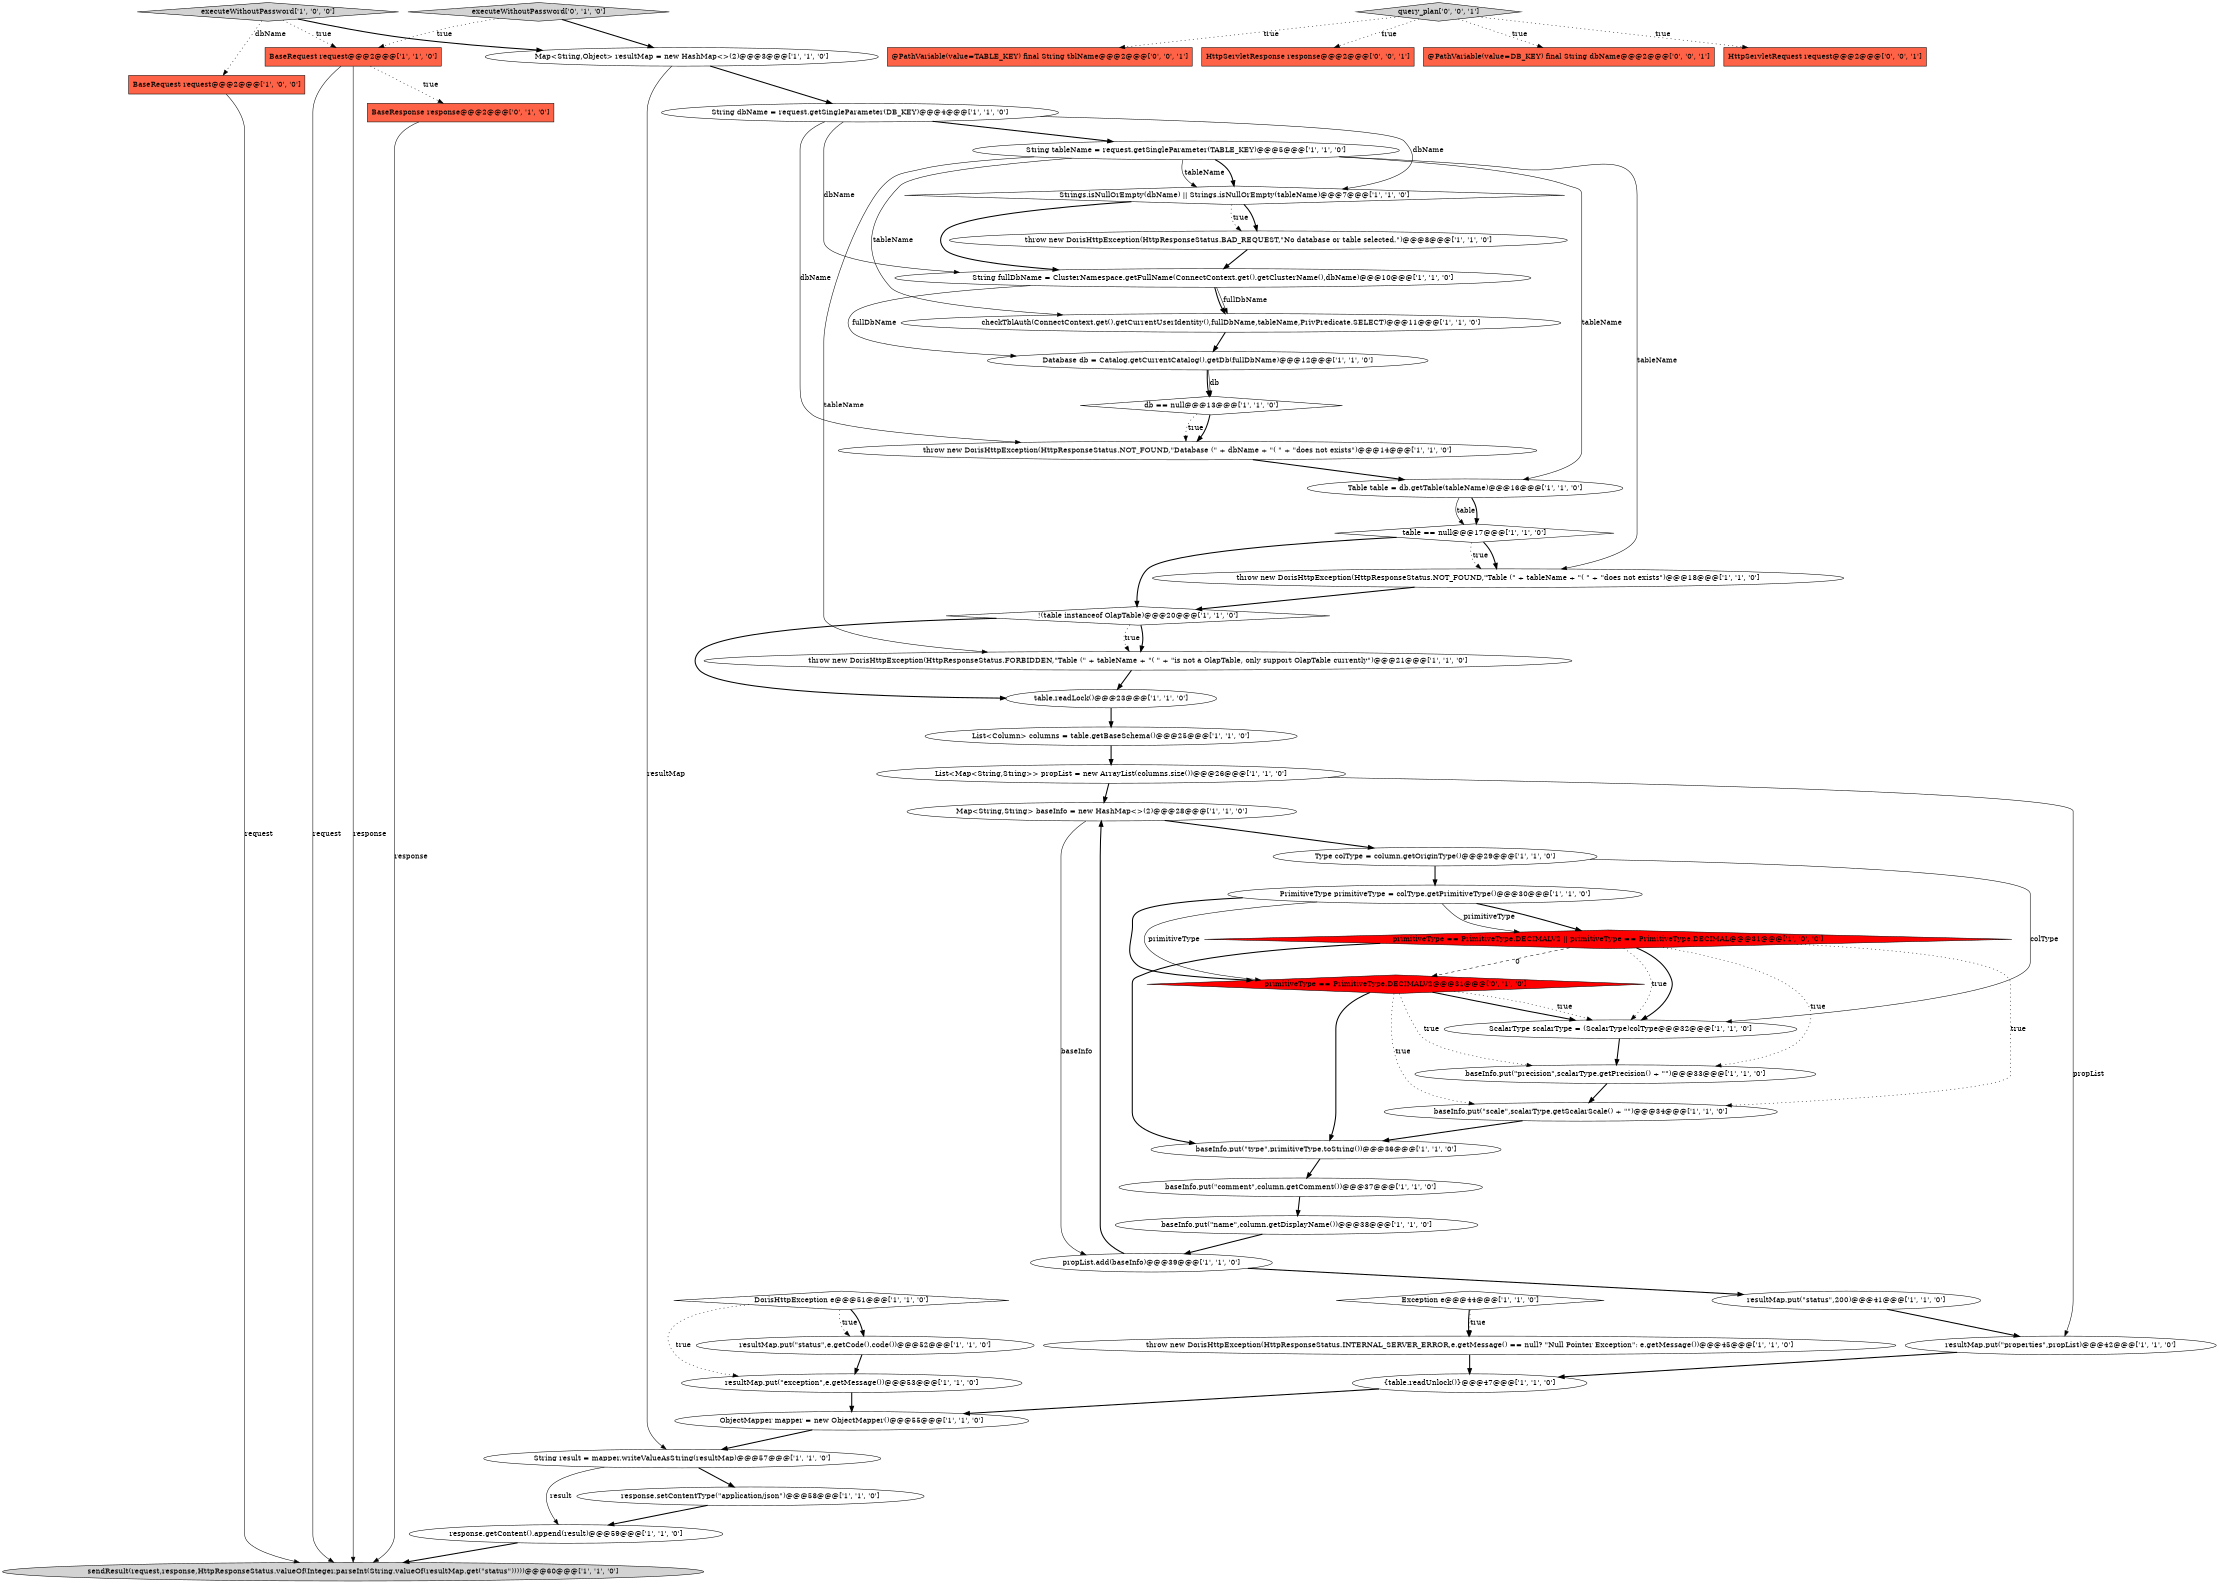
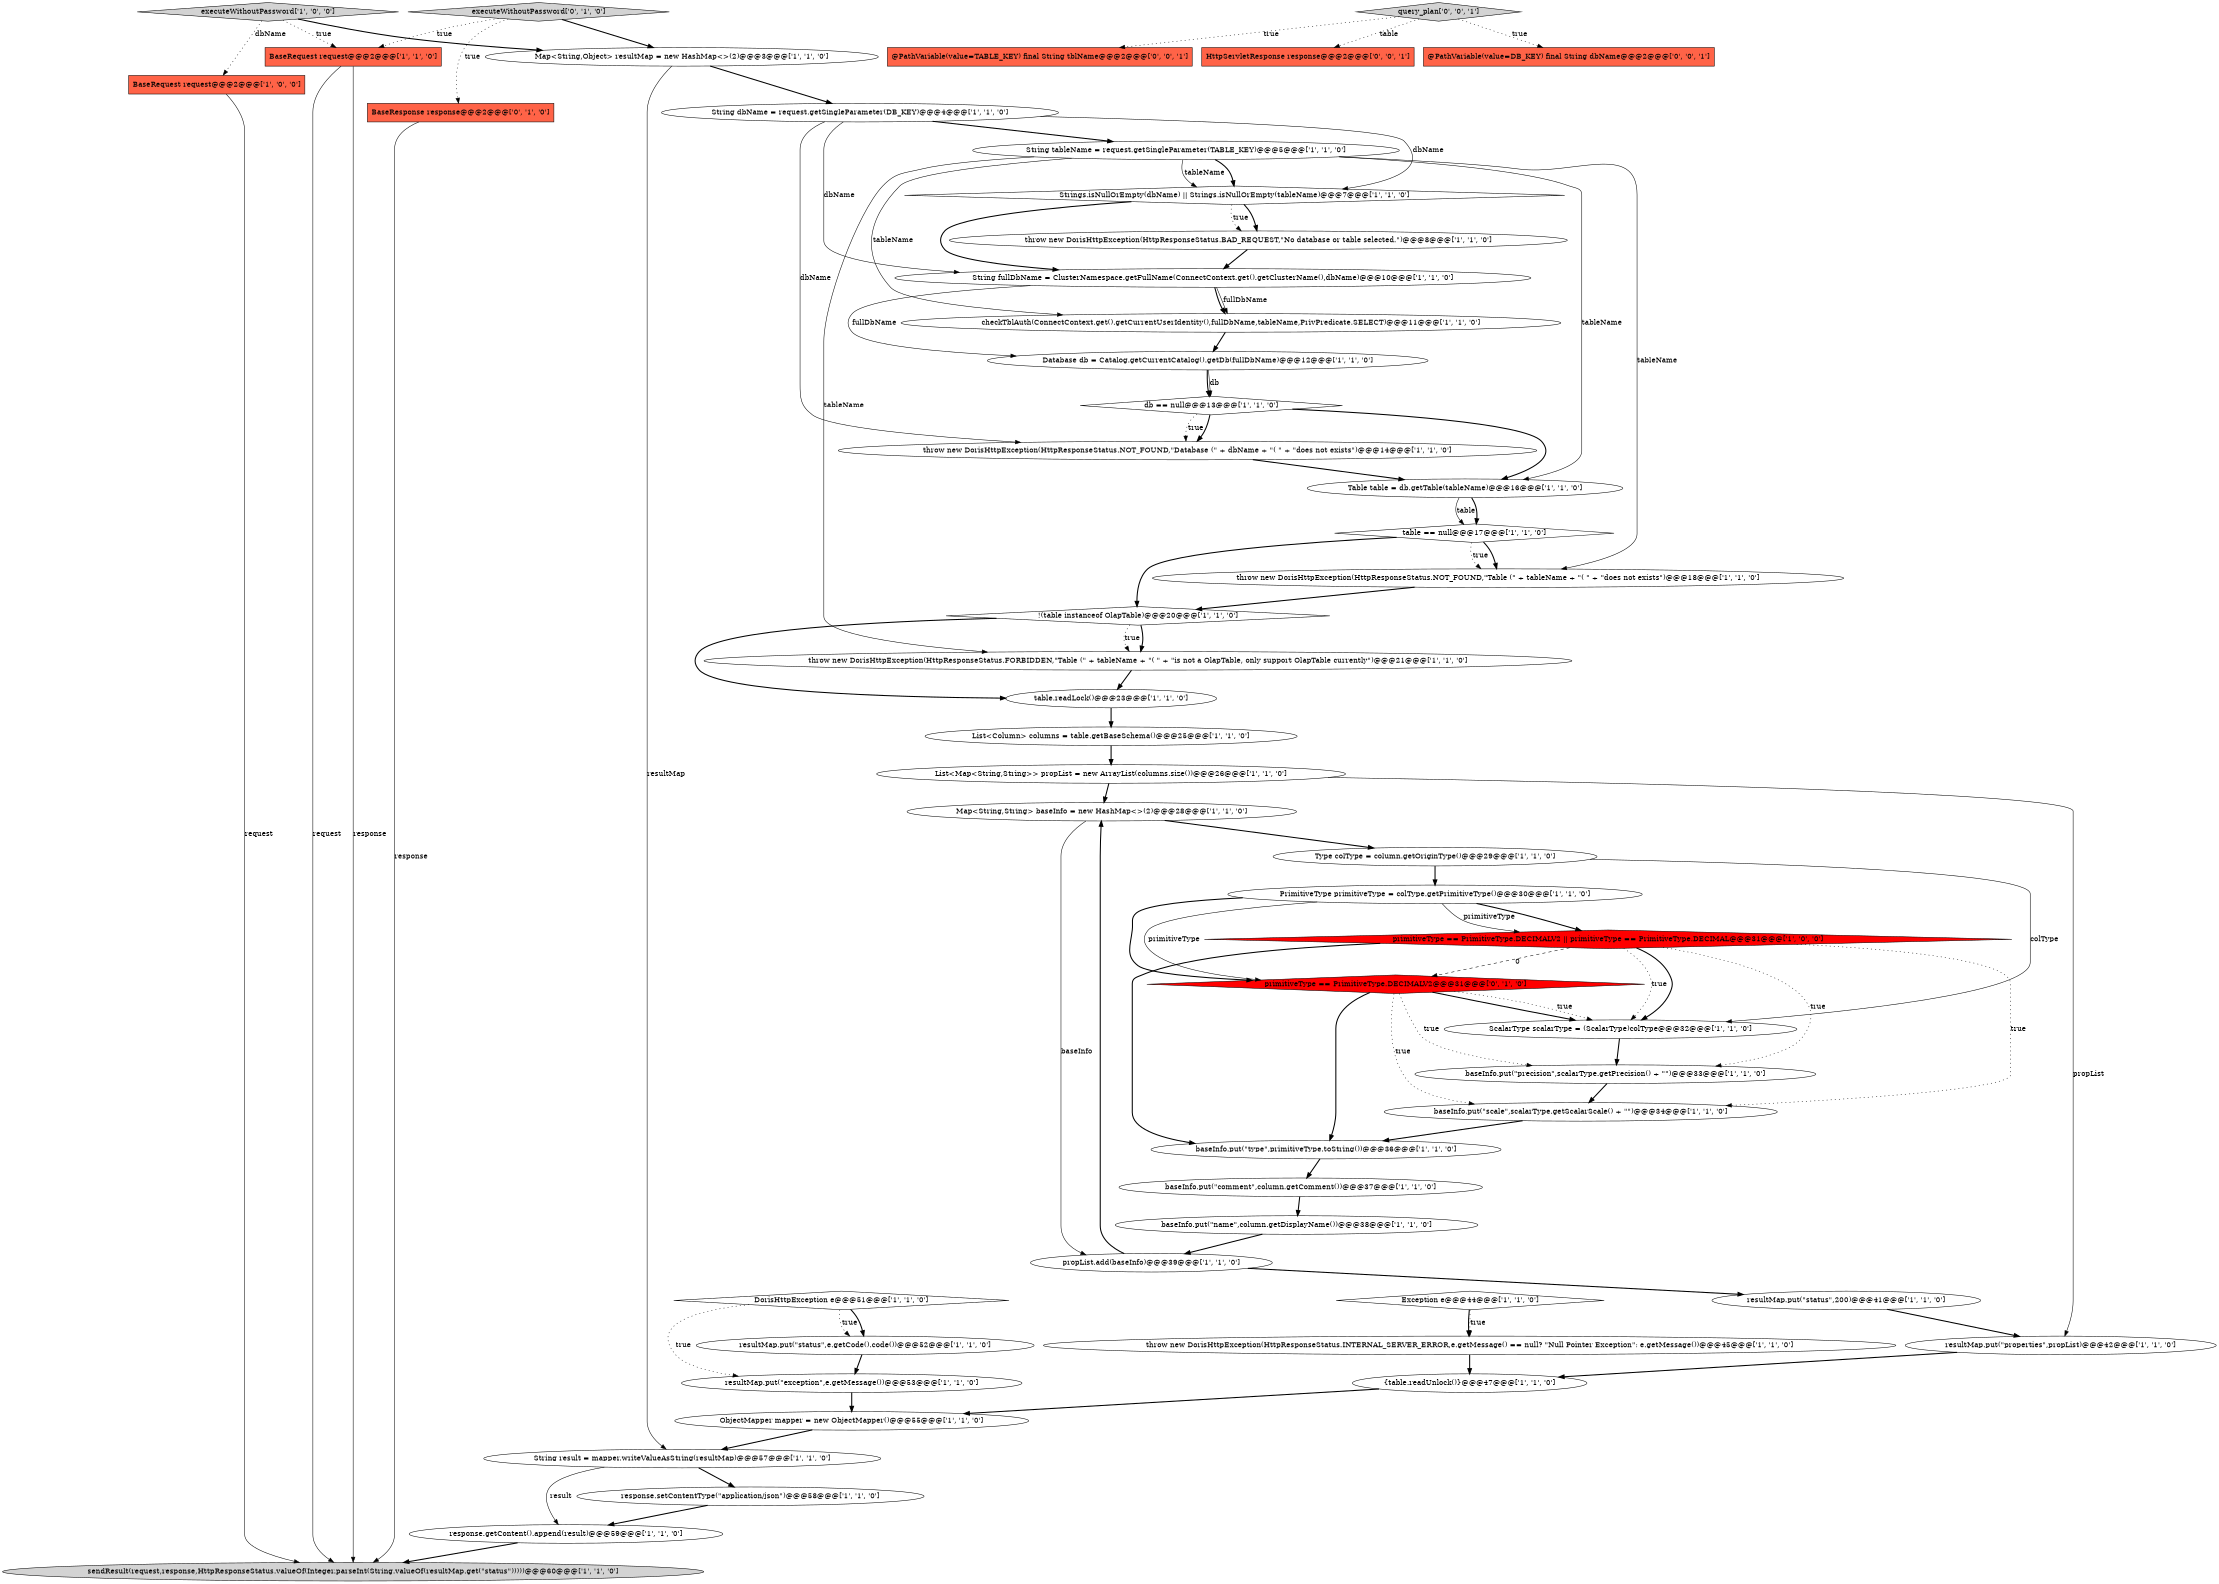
  digraph {
    node [fillcolor=white shape=ellipse style=filled]
    edge [style=bold]
    n1 [label="throw new DorisHttpException(HttpResponseStatus.INTERNAL_SERVER_ERROR,e.getMessage() == null? \"Null Pointer Exception\": e.getMessage())@@@45@@@['1', '1', '0']"]
    n2 [label="{table.readUnlock()}@@@47@@@['1', '1', '0']"]
    n3 [label="ObjectMapper mapper = new ObjectMapper()@@@55@@@['1', '1', '0']"]
    n4 [fillcolor=tomato label="@PathVariable(value=TABLE_KEY) final String tblName@@@2@@@['0', '0', '1']" shape=box]
    n5 [fillcolor=tomato label="HttpServletResponse response@@@2@@@['0', '0', '1']" shape=box]
    n6 [label="resultMap.put(\"exception\",e.getMessage())@@@53@@@['1', '1', '0']"]
    n7 [label="String result = mapper.writeValueAsString(resultMap)@@@57@@@['1', '1', '0']"]
    n8 [label="resultMap.put(\"status\",200)@@@41@@@['1', '1', '0']"]
    n9 [label="resultMap.put(\"properties\",propList)@@@42@@@['1', '1', '0']"]
    n10 [label="propList.add(baseInfo)@@@39@@@['1', '1', '0']"]
    n11 [label="Map<String,String> baseInfo = new HashMap<>(2)@@@28@@@['1', '1', '0']"]
    n12 [label="Type colType = column.getOriginType()@@@29@@@['1', '1', '0']"]
    n13 [label="throw new DorisHttpException(HttpResponseStatus.FORBIDDEN,\"Table (\" + tableName + \"( \" + \"is not a OlapTable, only support OlapTable currently\")@@@21@@@['1', '1', '0']"]
    n14 [label="table.readLock()@@@23@@@['1', '1', '0']"]
    n15 [label="List<Column> columns = table.getBaseSchema()@@@25@@@['1', '1', '0']"]
    n16 [fillcolor=lightgray label="sendResult(request,response,HttpResponseStatus.valueOf(Integer.parseInt(String.valueOf(resultMap.get(\"status\")))))@@@60@@@['1', '1', '0']"]
    n17 [label="baseInfo.put(\"precision\",scalarType.getPrecision() + \"\")@@@33@@@['1', '1', '0']"]
    n18 [label="baseInfo.put(\"scale\",scalarType.getScalarScale() + \"\")@@@34@@@['1', '1', '0']"]
    n19 [label="baseInfo.put(\"type\",primitiveType.toString())@@@36@@@['1', '1', '0']"]
    n20 [fillcolor=tomato label="BaseRequest request@@@2@@@['1', '0', '0']" shape=box]
    n21 [fillcolor=tomato label="BaseRequest request@@@2@@@['1', '1', '0']" shape=box]
    n22 [label="Exception e@@@44@@@['1', '1', '0']" shape=diamond]
    n23 [label="response.getContent().append(result)@@@59@@@['1', '1', '0']"]
    n24 [fillcolor=lightgray label="executeWithoutPassword['0', '1', '0']" shape=diamond]
    n25 [label="Map<String,Object> resultMap = new HashMap<>(2)@@@3@@@['1', '1', '0']"]
    n26 [fillcolor=tomato label="BaseResponse response@@@2@@@['0', '1', '0']" shape=box]
    n27 [label="String dbName = request.getSingleParameter(DB_KEY)@@@4@@@['1', '1', '0']"]
    n28 [fillcolor=tomato label="@PathVariable(value=DB_KEY) final String dbName@@@2@@@['0', '0', '1']" shape=box]
    n29 [label="response.setContentType(\"application/json\")@@@58@@@['1', '1', '0']"]
    n30 [label="Database db = Catalog.getCurrentCatalog().getDb(fullDbName)@@@12@@@['1', '1', '0']"]
    n31 [label="db == null@@@13@@@['1', '1', '0']" shape=diamond]
    n32 [label="throw new DorisHttpException(HttpResponseStatus.NOT_FOUND,\"Database (\" + dbName + \"( \" + \"does not exists\")@@@14@@@['1', '1', '0']"]
    n33 [label="Table table = db.getTable(tableName)@@@16@@@['1', '1', '0']"]
    n34 [label="String tableName = request.getSingleParameter(TABLE_KEY)@@@5@@@['1', '1', '0']"]
    n35 [label="Strings.isNullOrEmpty(dbName) || Strings.isNullOrEmpty(tableName)@@@7@@@['1', '1', '0']" shape=diamond]
    n36 [label="String fullDbName = ClusterNamespace.getFullName(ConnectContext.get().getClusterName(),dbName)@@@10@@@['1', '1', '0']"]
    n37 [fillcolor=red label="primitiveType == PrimitiveType.DECIMALV2@@@31@@@['0', '1', '0']" shape=diamond]
    n38 [label="ScalarType scalarType = (ScalarType)colType@@@32@@@['1', '1', '0']"]
    n39 [label="baseInfo.put(\"comment\",column.getComment())@@@37@@@['1', '1', '0']"]
    n40 [label="throw new DorisHttpException(HttpResponseStatus.NOT_FOUND,\"Table (\" + tableName + \"( \" + \"does not exists\")@@@18@@@['1', '1', '0']"]
    n41 [label="checkTblAuth(ConnectContext.get().getCurrentUserIdentity(),fullDbName,tableName,PrivPredicate.SELECT)@@@11@@@['1', '1', '0']"]
    n42 [label="throw new DorisHttpException(HttpResponseStatus.BAD_REQUEST,\"No database or table selected.\")@@@8@@@['1', '1', '0']"]
    n43 [label="!(table instanceof OlapTable)@@@20@@@['1', '1', '0']" shape=diamond]
    n44 [label="resultMap.put(\"status\",e.getCode().code())@@@52@@@['1', '1', '0']"]
    n45 [label="table == null@@@17@@@['1', '1', '0']" shape=diamond]
    n46 [label="List<Map<String,String>> propList = new ArrayList(columns.size())@@@26@@@['1', '1', '0']"]
    n47 [label="baseInfo.put(\"name\",column.getDisplayName())@@@38@@@['1', '1', '0']"]
    n48 [label="PrimitiveType primitiveType = colType.getPrimitiveType()@@@30@@@['1', '1', '0']"]
    n49 [fillcolor=red label="primitiveType == PrimitiveType.DECIMALV2 || primitiveType == PrimitiveType.DECIMAL@@@31@@@['1', '0', '0']" shape=diamond]
    n50 [label="DorisHttpException e@@@51@@@['1', '1', '0']" shape=diamond]
-   n51 [fillcolor=tomato label="HttpServletRequest request@@@2@@@['0', '0', '1']" shape=box]
    n52 [fillcolor=lightgray label="executeWithoutPassword['1', '0', '0']" shape=diamond]
    n53 [fillcolor=lightgray label="query_plan['0', '0', '1']" shape=diamond]
    n1 -> n2
    n2 -> n3
    n3 -> n7
    n6 -> n3
    n7 -> n23 [label=result style=solid]
    n7 -> n29
    n8 -> n9
    n9 -> n2
    n10 -> n8
    n10 -> n11
    n11 -> n10 [label=baseInfo style=solid]
    n11 -> n12
    n12 -> n38 [label=colType style=solid]
    n12 -> n48
    n13 -> n14
    n14 -> n15
    n15 -> n46
    n17 -> n18
    n18 -> n19
    n19 -> n39
    n20 -> n16 [label=request style=solid]
    n21 -> n16 [label=response style=solid]
    n21 -> n16 [label=request style=solid]
    n22 -> n1
    n22 -> n1 [label=true style=dotted]
    n23 -> n16
    n24 -> n21 [label=true style=dotted]
    n24 -> n25
-   n21 -> n26 [label=true style=dotted]
+   n24 -> n26 [label=true style=dotted]
    n25 -> n7 [label=resultMap style=solid]
    n25 -> n27
    n26 -> n16 [label=response style=solid]
    n27 -> n32 [label=dbName style=solid]
    n27 -> n34
    n27 -> n35 [label=dbName style=solid]
    n27 -> n36 [label=dbName style=solid]
    n29 -> n23
    n30 -> n31 [label=db style=solid]
    n30 -> n31
    n31 -> n32 [label=true style=dotted]
    n31 -> n32
+   n31 -> n33
    n32 -> n33
    n33 -> n45 [label=table style=solid]
    n33 -> n45
    n34 -> n13 [label=tableName style=solid]
    n34 -> n33 [label=tableName style=solid]
    n34 -> n35
    n34 -> n35 [label=tableName style=solid]
    n34 -> n40 [label=tableName style=solid]
    n34 -> n41 [label=tableName style=solid]
    n35 -> n36
    n35 -> n42
    n35 -> n42 [label=true style=dotted]
    n36 -> n30 [label=fullDbName style=solid]
    n36 -> n41
    n36 -> n41 [label=fullDbName style=solid]
    n37 -> n17 [label=true style=dotted]
    n37 -> n18 [label=true style=dotted]
    n37 -> n19
    n37 -> n38 [label=true style=dotted]
    n37 -> n38
    n38 -> n17
    n39 -> n47
    n40 -> n43
    n41 -> n30
    n42 -> n36
    n43 -> n13
    n43 -> n13 [label=true style=dotted]
    n43 -> n14
    n44 -> n6
    n45 -> n40
    n45 -> n40 [label=true style=dotted]
    n45 -> n43
    n46 -> n9 [label=propList style=solid]
    n46 -> n11
    n47 -> n10
    n48 -> n37
    n48 -> n37 [label=primitiveType style=solid]
    n48 -> n49
    n48 -> n49 [label=primitiveType style=solid]
    n49 -> n17 [label=true style=dotted]
    n49 -> n18 [label=true style=dotted]
    n49 -> n19
    n49 -> n37 [label=0 style=dashed]
    n49 -> n38 [label=true style=dotted]
    n49 -> n38
    n50 -> n6 [label=true style=dotted]
    n50 -> n44 [label=true style=dotted]
    n50 -> n44
    n52 -> n20 [label=dbName style=dotted]
    n52 -> n21 [label=true style=dotted]
    n52 -> n25
    n53 -> n4 [label=true style=dotted]
-   n53 -> n5 [label=true style=dotted]
+   n53 -> n5 [label=table style=dotted]
    n53 -> n28 [label=true style=dotted]
-   n53 -> n51 [label=true style=dotted]
  }
